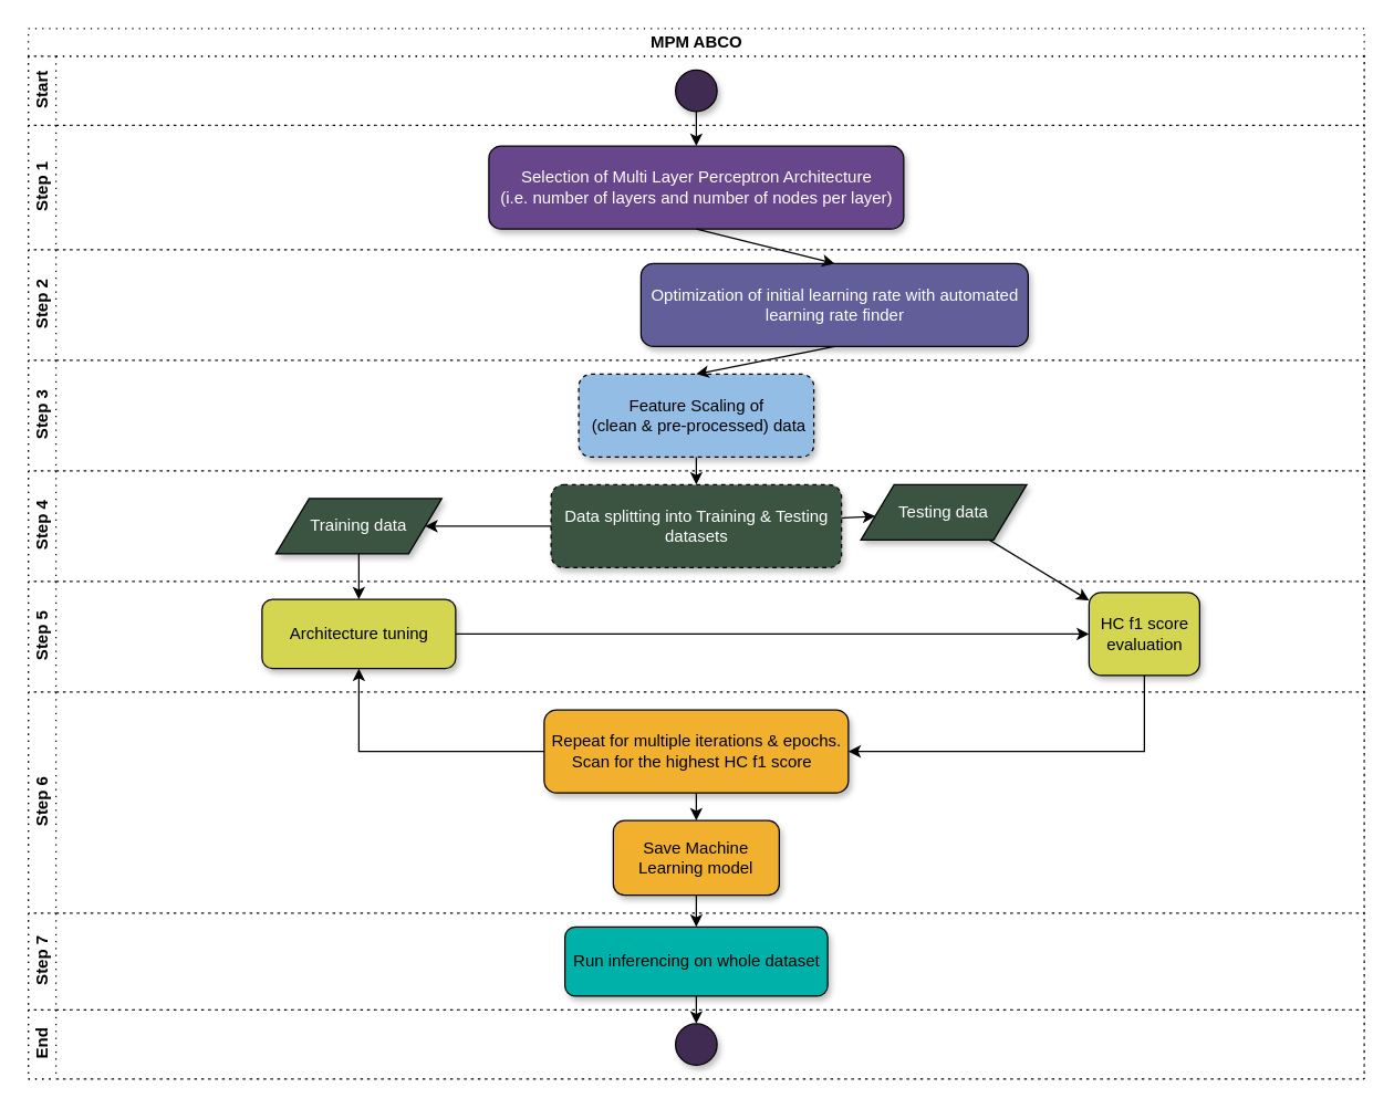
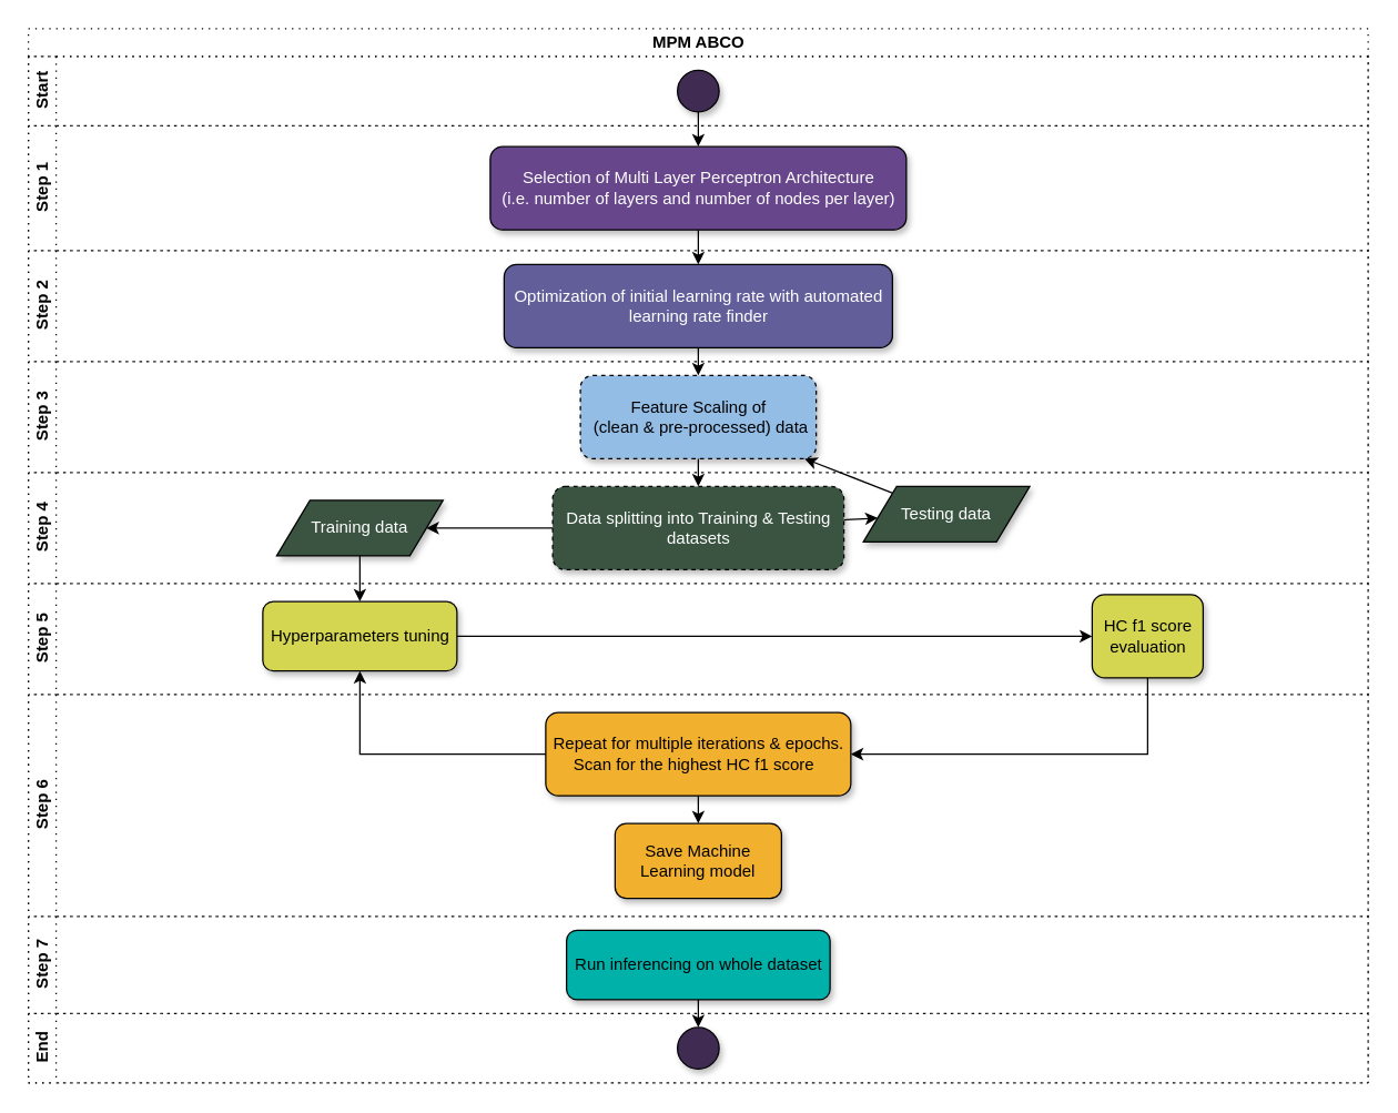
  <mxCell id="0" />
  <mxCell id="1" parent="0" />
  <mxCell id="2" value="MPM ABCO" style="swimlane;html=1;childLayout=stackLayout;resizeParent=1;resizeParentMax=0;horizontal=1;startSize=20;horizontalStack=0;strokeColor=#000000;dashed=1;dashPattern=1 4;shadow=0;fillColor=none;" vertex="1" parent="1"><mxGeometry x="20" y="20" width="966" height="760" as="geometry"><mxRectangle x="174" width="30" height="90" as="alternateBounds" /></mxGeometry></mxCell>
  <mxCell id="3" value="Start&lt;br&gt;" style="swimlane;html=1;startSize=20;horizontal=0;strokeColor=#000000;dashed=1;dashPattern=1 4;shadow=0;fillColor=none;" vertex="1" parent="2"><mxGeometry y="20" width="966" height="50" as="geometry" /></mxCell>
  <mxCell id="4" value="" style="ellipse;whiteSpace=wrap;html=1;aspect=fixed;shadow=1;fillColor=#402B53;strokeColor=#000000;" vertex="1" parent="3"><mxGeometry x="468" y="10" width="30" height="30" as="geometry" /></mxCell>
  <mxCell id="5" value="Step 1&lt;br&gt;" style="swimlane;html=1;startSize=20;horizontal=0;strokeColor=#000000;dashed=1;dashPattern=1 4;shadow=0;fillColor=none;" vertex="1" parent="2"><mxGeometry y="70" width="966" height="90" as="geometry"><mxRectangle y="70" width="820" height="60" as="alternateBounds" /></mxGeometry></mxCell>
  <mxCell id="6" value="&lt;br&gt;Selection of Multi Layer Perceptron Architecture&lt;br&gt;(i.e. number of layers and number of nodes per layer)&lt;br&gt;&lt;br&gt;" style="rounded=1;html=1;shadow=1;fillColor=#68468B;fontColor=#FFFFFF;strokeColor=#000000;" vertex="1" parent="5"><mxGeometry x="333" y="15" width="300" height="60" as="geometry" /></mxCell>
  <mxCell id="7" value="Step 2&lt;br&gt;" style="swimlane;html=1;startSize=20;horizontal=0;strokeColor=#000000;dashed=1;dashPattern=1 4;shadow=0;fillColor=none;" vertex="1" parent="2"><mxGeometry y="160" width="966" height="80" as="geometry" /></mxCell>
- <mxCell id="8" value="&lt;br&gt;Optimization of initial learning rate with automated &lt;br&gt;learning rate finder&lt;br&gt;&lt;br&gt;" style="rounded=1;html=1;shadow=1;fillColor=#615E9A;fontColor=#FFFFFF;strokeColor=#000000;" vertex="1" parent="7"><mxGeometry x="443" y="10" width="280" height="60" as="geometry" /></mxCell>
+ <mxCell id="8" value="&lt;br&gt;Optimization of initial learning rate with automated &lt;br&gt;learning rate finder&lt;br&gt;&lt;br&gt;" style="rounded=1;html=1;shadow=1;fillColor=#615E9A;fontColor=#FFFFFF;strokeColor=#000000;" vertex="1" parent="7"><mxGeometry x="343" y="10" width="280" height="60" as="geometry" /></mxCell>
  <mxCell id="9" value="Step 3&lt;br&gt;" style="swimlane;html=1;startSize=20;horizontal=0;strokeColor=#000000;dashed=1;dashPattern=1 4;shadow=0;fillColor=none;" vertex="1" parent="2"><mxGeometry y="240" width="966" height="80" as="geometry" /></mxCell>
  <mxCell id="10" value="&lt;br&gt;Feature Scaling of&lt;br&gt;&amp;nbsp;(clean &amp;amp; pre-processed) data&lt;br&gt;&lt;br&gt;" style="rounded=1;html=1;shadow=1;fillColor=#94BDE5;strokeColor=#000000;dashed=1;" vertex="1" parent="9"><mxGeometry x="398" y="10" width="170" height="60" as="geometry" /></mxCell>
  <mxCell id="11" value="Step 4&lt;br&gt;" style="swimlane;html=1;startSize=20;horizontal=0;strokeColor=#000000;dashed=1;dashPattern=1 4;shadow=0;fillColor=none;" vertex="1" parent="2"><mxGeometry y="320" width="966" height="80" as="geometry" /></mxCell>
  <mxCell id="12" value="" style="rounded=0;orthogonalLoop=1;jettySize=auto;html=1;shadow=0;strokeColor=#000000;fontColor=#FFFFFF;" edge="1" parent="11" source="14" target="16"><mxGeometry relative="1" as="geometry" /></mxCell>
  <mxCell id="13" value="" style="edgeStyle=none;rounded=0;orthogonalLoop=1;jettySize=auto;html=1;shadow=0;strokeColor=#000000;fontColor=#FFFFFF;" edge="1" parent="11" source="14" target="15"><mxGeometry relative="1" as="geometry" /></mxCell>
  <mxCell id="14" value="&lt;br&gt;Data splitting into Training &amp;amp; Testing&lt;br&gt;datasets&lt;br&gt;&lt;br&gt;" style="rounded=1;html=1;shadow=1;fillColor=#3A5441;fontColor=#FFFFFF;strokeColor=#000000;dashed=1;" vertex="1" parent="11"><mxGeometry x="378" y="10" width="210" height="60" as="geometry" /></mxCell>
  <mxCell id="15" value="&lt;br&gt;Training data&lt;br&gt;&lt;br&gt;" style="shape=parallelogram;perimeter=parallelogramPerimeter;whiteSpace=wrap;html=1;shadow=1;fillColor=#3A5441;fontColor=#FFFFFF;strokeColor=#000000;" vertex="1" parent="11"><mxGeometry x="179" y="20" width="120" height="40" as="geometry" /></mxCell>
  <mxCell id="16" value="&lt;br&gt;Testing data&lt;br&gt;&lt;br&gt;" style="shape=parallelogram;perimeter=parallelogramPerimeter;whiteSpace=wrap;html=1;shadow=1;fillColor=#3A5441;fontColor=#FFFFFF;strokeColor=#000000;" vertex="1" parent="11"><mxGeometry x="602" y="10" width="120" height="40" as="geometry" /></mxCell>
- <mxCell id="17" value="" style="edgeStyle=none;rounded=0;orthogonalLoop=1;jettySize=auto;html=1;shadow=0;strokeColor=#000000;" edge="1" parent="2" source="16" target="21"><mxGeometry relative="1" as="geometry" /></mxCell>
+ <mxCell id="17" value="" style="edgeStyle=none;rounded=0;orthogonalLoop=1;jettySize=auto;html=1;shadow=0;strokeColor=#000000;" edge="1" parent="2" source="16" target="10"><mxGeometry relative="1" as="geometry" /></mxCell>
  <mxCell id="18" value="Step 5&lt;br&gt;" style="swimlane;html=1;startSize=20;horizontal=0;strokeColor=#000000;dashed=1;dashPattern=1 4;shadow=0;fillColor=none;" vertex="1" parent="2"><mxGeometry y="400" width="966" height="80" as="geometry" /></mxCell>
  <mxCell id="19" value="" style="edgeStyle=none;rounded=0;orthogonalLoop=1;jettySize=auto;html=1;shadow=0;strokeColor=#000000;fontColor=#FFFFFF;entryX=0;entryY=0.5;entryDx=0;entryDy=0;" edge="1" parent="18" source="20" target="21"><mxGeometry relative="1" as="geometry"><mxPoint x="389" y="38" as="targetPoint" /></mxGeometry></mxCell>
- <mxCell id="20" value="&lt;br&gt;Architecture tuning&lt;br&gt;&lt;br&gt;" style="rounded=1;html=1;shadow=1;fillColor=#D4D652;strokeColor=#000000;" vertex="1" parent="18"><mxGeometry x="169" y="13" width="140" height="50" as="geometry" /></mxCell>
+ <mxCell id="20" value="&lt;br&gt;Hyperparameters tuning&lt;br&gt;&lt;br&gt;" style="rounded=1;html=1;shadow=1;fillColor=#D4D652;strokeColor=#000000;" vertex="1" parent="18"><mxGeometry x="169" y="13" width="140" height="50" as="geometry" /></mxCell>
  <mxCell id="21" value="&lt;br&gt;HC f1 score &lt;br&gt;evaluation&lt;br&gt;&lt;br&gt;" style="rounded=1;html=1;shadow=1;fillColor=#D4D652;strokeColor=#000000;" vertex="1" parent="18"><mxGeometry x="767" y="8" width="80" height="60" as="geometry" /></mxCell>
  <mxCell id="22" value="" style="rounded=0;orthogonalLoop=1;jettySize=auto;html=1;shadow=0;strokeColor=#000000;" edge="1" parent="2" source="4" target="6"><mxGeometry relative="1" as="geometry" /></mxCell>
  <mxCell id="23" value="Step 6&lt;br&gt;" style="swimlane;html=1;startSize=20;horizontal=0;strokeColor=#000000;dashed=1;dashPattern=1 4;shadow=0;fillColor=none;" vertex="1" parent="2"><mxGeometry y="480" width="966" height="160" as="geometry" /></mxCell>
  <mxCell id="24" style="edgeStyle=orthogonalEdgeStyle;rounded=0;orthogonalLoop=1;jettySize=auto;html=1;exitX=0.5;exitY=1;exitDx=0;exitDy=0;entryX=0.5;entryY=0;entryDx=0;entryDy=0;shadow=0;strokeColor=#000000;fontColor=#FFFFFF;" edge="1" parent="23" source="25" target="26"><mxGeometry relative="1" as="geometry" /></mxCell>
  <mxCell id="25" value="&lt;br&gt;Repeat for multiple iterations &amp;amp; epochs.&lt;br&gt;Scan for the highest HC f1 score&amp;nbsp;&amp;nbsp;&lt;br&gt;&lt;br&gt;" style="rounded=1;html=1;shadow=1;fillColor=#F2B02F;strokeColor=#000000;" vertex="1" parent="23"><mxGeometry x="373" y="13" width="220" height="60" as="geometry" /></mxCell>
  <mxCell id="26" value="&lt;br&gt;Save Machine Learning model&lt;br&gt;&lt;br&gt;" style="rounded=1;whiteSpace=wrap;html=1;shadow=1;fillColor=#F2B02F;strokeColor=#000000;" vertex="1" parent="23"><mxGeometry x="423" y="93" width="120" height="54" as="geometry" /></mxCell>
  <mxCell id="27" value="Step 7&lt;br&gt;" style="swimlane;html=1;startSize=20;horizontal=0;strokeColor=#000000;dashed=1;dashPattern=1 4;shadow=0;fillColor=none;" vertex="1" parent="2"><mxGeometry y="640" width="966" height="70" as="geometry" /></mxCell>
  <mxCell id="28" value="&lt;br&gt;Run inferencing on whole dataset&lt;br&gt;&amp;nbsp;&lt;br&gt;" style="rounded=1;html=1;shadow=1;fillColor=#00B1A9;strokeColor=#000000;" vertex="1" parent="27"><mxGeometry x="388" y="10" width="190" height="50" as="geometry" /></mxCell>
  <mxCell id="29" value="End&lt;br&gt;" style="swimlane;html=1;startSize=20;horizontal=0;strokeColor=#000000;dashed=1;dashPattern=1 4;shadow=0;fillColor=none;" vertex="1" parent="2"><mxGeometry y="710" width="966" height="50" as="geometry" /></mxCell>
  <mxCell id="30" value="" style="ellipse;whiteSpace=wrap;html=1;aspect=fixed;shadow=1;fillColor=#402B53;strokeColor=#000000;" vertex="1" parent="29"><mxGeometry x="468" y="10" width="30" height="30" as="geometry" /></mxCell>
  <mxCell id="31" style="edgeStyle=none;rounded=0;orthogonalLoop=1;jettySize=auto;html=1;exitX=0.5;exitY=1;exitDx=0;exitDy=0;entryX=0.5;entryY=0;entryDx=0;entryDy=0;shadow=0;strokeColor=#000000;" edge="1" parent="2" source="6" target="8"><mxGeometry relative="1" as="geometry" /></mxCell>
  <mxCell id="32" style="edgeStyle=none;rounded=0;orthogonalLoop=1;jettySize=auto;html=1;exitX=0.5;exitY=1;exitDx=0;exitDy=0;entryX=0.5;entryY=0;entryDx=0;entryDy=0;shadow=0;strokeColor=#000000;" edge="1" parent="2" source="8" target="10"><mxGeometry relative="1" as="geometry" /></mxCell>
  <mxCell id="33" style="edgeStyle=none;rounded=0;orthogonalLoop=1;jettySize=auto;html=1;exitX=0.5;exitY=1;exitDx=0;exitDy=0;entryX=0.5;entryY=0;entryDx=0;entryDy=0;shadow=0;strokeColor=#000000;" edge="1" parent="2" source="10" target="14"><mxGeometry relative="1" as="geometry" /></mxCell>
  <mxCell id="34" value="" style="edgeStyle=none;rounded=0;orthogonalLoop=1;jettySize=auto;html=1;shadow=0;strokeColor=#000000;" edge="1" parent="2" source="15" target="20"><mxGeometry relative="1" as="geometry" /></mxCell>
- <mxCell id="35" style="edgeStyle=none;rounded=0;orthogonalLoop=1;jettySize=auto;html=1;exitX=0.5;exitY=1;exitDx=0;exitDy=0;entryX=0.5;entryY=0;entryDx=0;entryDy=0;shadow=0;strokeColor=#000000;" edge="1" parent="2" source="26" target="28"><mxGeometry relative="1" as="geometry" /></mxCell>
  <mxCell id="36" style="edgeStyle=none;rounded=0;orthogonalLoop=1;jettySize=auto;html=1;exitX=0.5;exitY=1;exitDx=0;exitDy=0;entryX=0.5;entryY=0;entryDx=0;entryDy=0;shadow=0;strokeColor=#000000;" edge="1" parent="2" source="28" target="30"><mxGeometry relative="1" as="geometry" /></mxCell>
  <mxCell id="37" style="edgeStyle=orthogonalEdgeStyle;rounded=0;orthogonalLoop=1;jettySize=auto;html=1;exitX=0.5;exitY=1;exitDx=0;exitDy=0;entryX=1;entryY=0.5;entryDx=0;entryDy=0;shadow=0;strokeColor=#000000;fontColor=#FFFFFF;" edge="1" parent="2" source="21" target="25"><mxGeometry relative="1" as="geometry" /></mxCell>
  <mxCell id="38" style="edgeStyle=orthogonalEdgeStyle;rounded=0;orthogonalLoop=1;jettySize=auto;html=1;exitX=0;exitY=0.5;exitDx=0;exitDy=0;entryX=0.5;entryY=1;entryDx=0;entryDy=0;shadow=0;strokeColor=#000000;fontColor=#FFFFFF;" edge="1" parent="2" source="25" target="20"><mxGeometry relative="1" as="geometry" /></mxCell>
